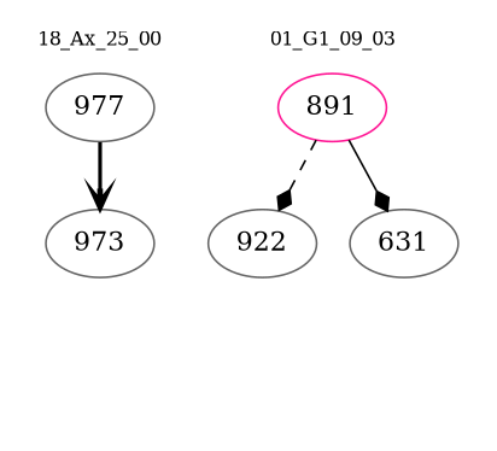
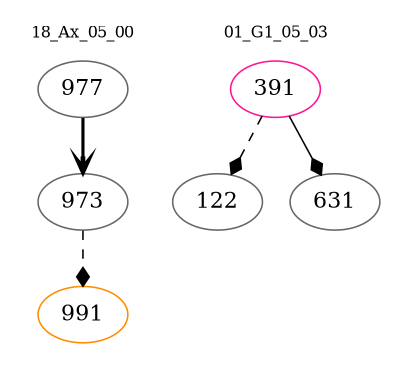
  digraph {
    node [color=gray40]
    edge [arrowhead=diamond color=black style=dashed]
    n1 [label=973]
    n2 [label=977]
-   n4 [color=deeppink label=891]
-   n5 [label=922]
+   n3 [color=darkorange label=991]
+   n4 [color=deeppink label=391]
+   n5 [label=122]
    n6 [label=631]
    subgraph cluster_1 {
      color=white
      fontsize=10
-     label="18_Ax_25_00"
+     label="18_Ax_05_00"
      n1
      n2
+     n3
    }
    subgraph cluster_2 {
      color=white
      fontsize=10
-     label="01_G1_09_03"
+     label="01_G1_05_03"
      n4
      n5
      n6
    }
+   n1 -> n3
    n2 -> n1 [arrowhead=vee style=bold]
    n4 -> n5
    n4 -> n6 [style=solid]
  }
